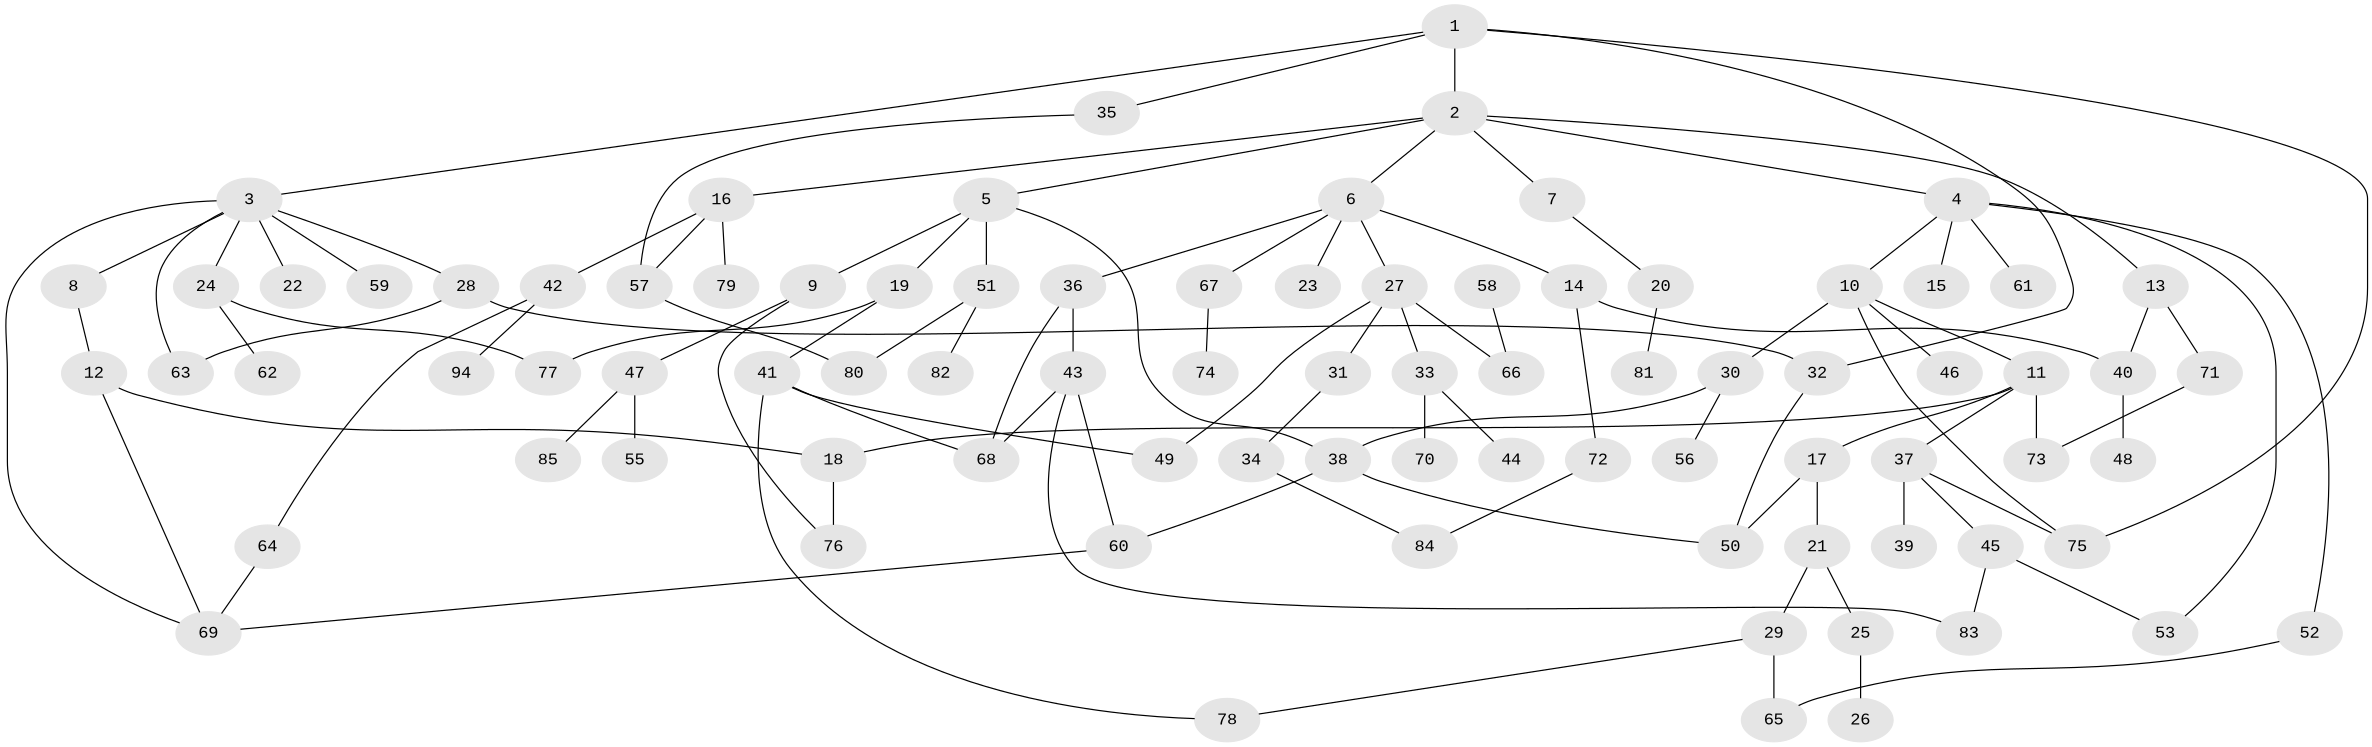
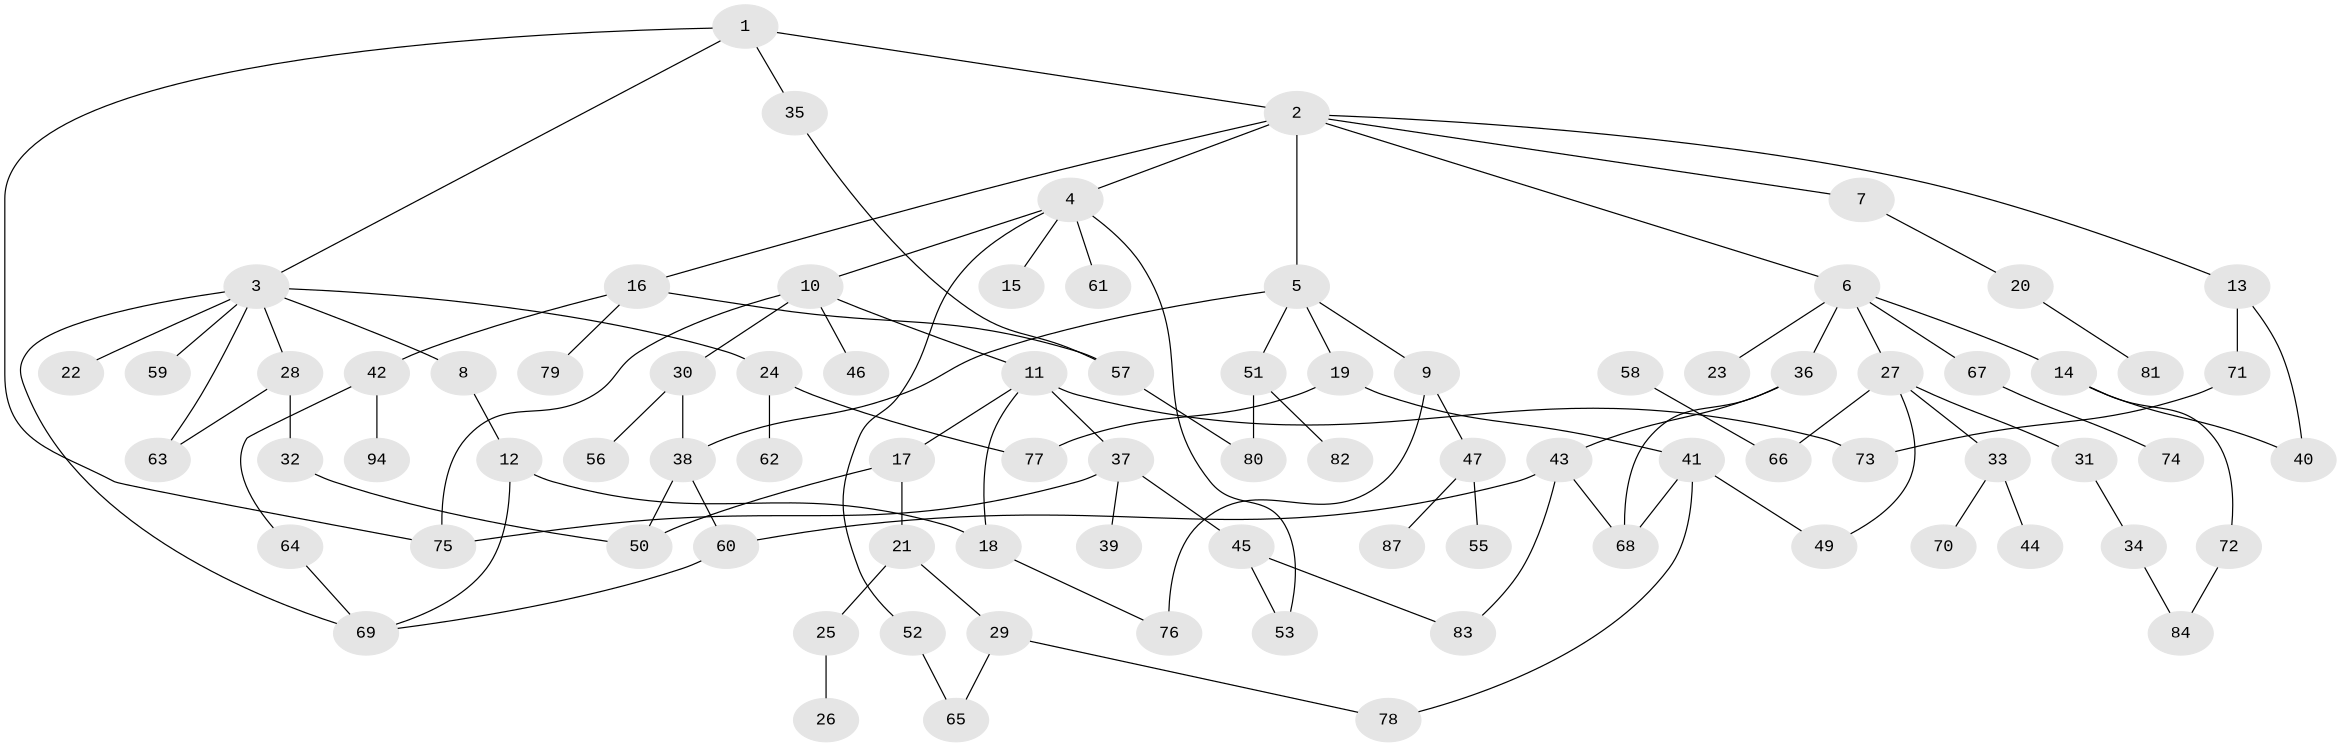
  graph {
    fontname="Liberation Mono"
    node [color=gray90 fontname="Liberation Mono" style=filled]
    edge [fontname="Liberation Mono"]
    1
    2
    3
    32
    35
    75
    4
    5
    6
    7
    13
    16
    8
    22
    24
    28
    59
    63
    69
    50
    57
    10
    15
    52
    53
    61
    9
    19
    38
    51
    14
    23
    27
    36
    67
    20
    40
    71
    42
    79
    12
    77
    62
    11
    30
    46
    65
    47
    76
    41
    60
    80
    82
    72
    31
    33
    49
    66
    43
    68
    74
    81
    18
    55
-   85
+   85 [label=87]
    17
    37
    73
    56
    21
    39
    45
-   48
    84
    n75 [label=94]
    64
    25
    29
    78
    26
    34
    44
    70
    83
    58
    1 -- 2
    1 -- 3
-   1 -- 32
    1 -- 35
    1 -- 75
    2 -- 4
    2 -- 5
    2 -- 6
    2 -- 7
    2 -- 13
    2 -- 16
    3 -- 8
    3 -- 22
    3 -- 24
    3 -- 28
    3 -- 59
    3 -- 63
    3 -- 69
    32 -- 50
    35 -- 57
    4 -- 10
    4 -- 15
    4 -- 52
    4 -- 53
    4 -- 61
    5 -- 9
    5 -- 19
    5 -- 38
    5 -- 51
    6 -- 14
    6 -- 23
    6 -- 27
    6 -- 36
    6 -- 67
    7 -- 20
    13 -- 40
    13 -- 71
    16 -- 57
    16 -- 42
    16 -- 79
    8 -- 12
    24 -- 77
    24 -- 62
    28 -- 32
    28 -- 63
    57 -- 80
    10 -- 75
    10 -- 11
    10 -- 30
    10 -- 46
    52 -- 65
    9 -- 47
    9 -- 76
    19 -- 77
    19 -- 41
    38 -- 50
    38 -- 60
    51 -- 80
    51 -- 82
    14 -- 40
    14 -- 72
    27 -- 31
    27 -- 33
    27 -- 49
    27 -- 66
    36 -- 43
    36 -- 68
    67 -- 74
    20 -- 81
-   40 -- 48
    71 -- 73
    42 -- n75
    42 -- 64
    12 -- 69
    12 -- 18
    11 -- 18
    11 -- 17
    11 -- 37
    11 -- 73
    30 -- 38
    30 -- 56
    47 -- 55
    47 -- 85
    41 -- 49
    41 -- 68
    41 -- 78
    60 -- 69
    72 -- 84
    31 -- 34
    33 -- 44
    33 -- 70
    43 -- 60
    43 -- 68
    43 -- 83
    18 -- 76
    17 -- 50
    17 -- 21
    37 -- 75
    37 -- 39
    37 -- 45
    21 -- 25
    21 -- 29
    45 -- 53
    45 -- 83
    64 -- 69
    25 -- 26
    29 -- 65
    29 -- 78
    34 -- 84
    58 -- 66
  }
